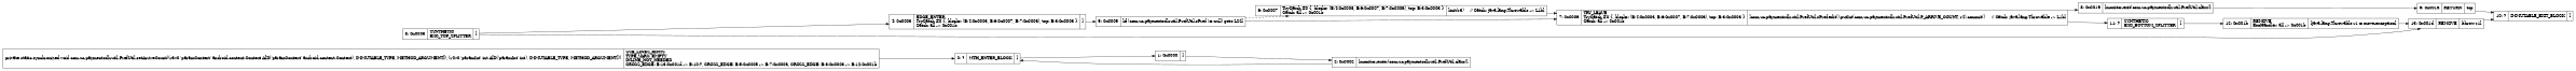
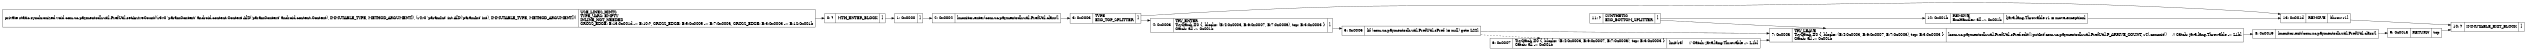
  digraph {
    rankdir=LR
    node [shape=record]
    n1 [label="{0\:\ ?|MTH_ENTER_BLOCK\l|l}"]
    n2 [label="{1\:\ 0x0000|l}"]
    n3 [label="{2\:\ 0x0002|lmonitor\-enter(com.uc.paymentsdk.util.PrefUtil.class)l}"]
-   n4 [label="{3\:\ 0x0003|SYNTHETIC\lEXC_TOP_SPLITTER\l|l}"]
-   n5 [label="{4\:\ 0x0003|EDGE_ENTER\lTryCatch #0 \{, blocks: (B:4:0x0003, B:6:0x0007, B:7:0x000a), top: B:3:0x0003 \}\lCatch: all \-\> 0x001b\l|l}"]
+   n4 [label="{3\:\ 0x0003|TYPE\lEXC_TOP_SPLITTER\l|l}"]
+   n5 [label="{4\:\ 0x0003|TRY_ENTER\lTryCatch #0 \{, blocks: (B:4:0x0003, B:6:0x0007, B:7:0x000a), top: B:3:0x0003 \}\lCatch: all \-\> 0x001b\l|l}"]
    n6 [label="{13\:\ 0x001d|REMOVE\l|lthrow r1l}"]
    n7 [label="{5\:\ 0x0005|lif (com.uc.paymentsdk.util.PrefUtil.sPref != null) goto L22l}"]
    n8 [label="{12\:\ 0x001b|REMOVE\lExcHandler: all \-\> 0x001b\l|ljava.lang.Throwable r1 = move\-exceptionl}"]
    n9 [label="{6\:\ 0x0007|TryCatch #0 \{, blocks: (B:4:0x0003, B:6:0x0007, B:7:0x000a), top: B:3:0x0003 \}\lCatch: all \-\> 0x001b\l|linit(r3)     \/\/ Catch: java.lang.Throwable \-\> L1bl}"]
    n10 [label="{7\:\ 0x000a|TRY_LEAVE\lTryCatch #0 \{, blocks: (B:4:0x0003, B:6:0x0007, B:7:0x000a), top: B:3:0x0003 \}\lCatch: all \-\> 0x001b\l|lcom.uc.paymentsdk.util.PrefUtil.sPref.edit().putInt(com.uc.paymentsdk.util.PrefUtil.P_ARRIVE_COUNT, r4).commit()     \/\/ Catch: java.lang.Throwable \-\> L1bl}"]
    n11 [label="{8\:\ 0x0019|lmonitor\-exit(com.uc.paymentsdk.util.PrefUtil.class)l}"]
    n12 [label="{11\:\ ?|SYNTHETIC\lEXC_BOTTOM_SPLITTER\l|l}"]
    n13 [label="{9\:\ 0x001a|RETURN\l|top}"]
    n14 [label="{10\:\ ?|IMMUTABLE_EXIT_BLOCK\l|l}"]
    n15 [label="{private static synchronized void com.uc.paymentsdk.util.PrefUtil.setArriveCount((r3v0 'paramContext' android.content.Context A[D('paramContext' android.content.Context), IMMUTABLE_TYPE, METHOD_ARGUMENT]), (r4v0 'paramInt' int A[D('paramInt' int), IMMUTABLE_TYPE, METHOD_ARGUMENT]))  | USE_LINES_HINTS\lTYPE_VARS: EMPTY\lINLINE_NOT_NEEDED\lCROSS_EDGE: B:13:0x001d \-\> B:10:?, CROSS_EDGE: B:5:0x0005 \-\> B:7:0x000a, CROSS_EDGE: B:3:0x0003 \-\> B:12:0x001b\l}"]
    n1 -> n2
    n2 -> n3
-   n3 -> n1
+   n3 -> n4
    n4 -> n5
    n4 -> n6
    n5 -> n7
    n6 -> n14
    n7 -> n9 [style=dashed]
    n7 -> n10
    n8 -> n6
    n9 -> n10
    n10 -> n11
-   n10 -> n12
+   n12 -> n10
    n11 -> n13
    n12 -> n8
    n13 -> n14
    n15 -> n1
  }
